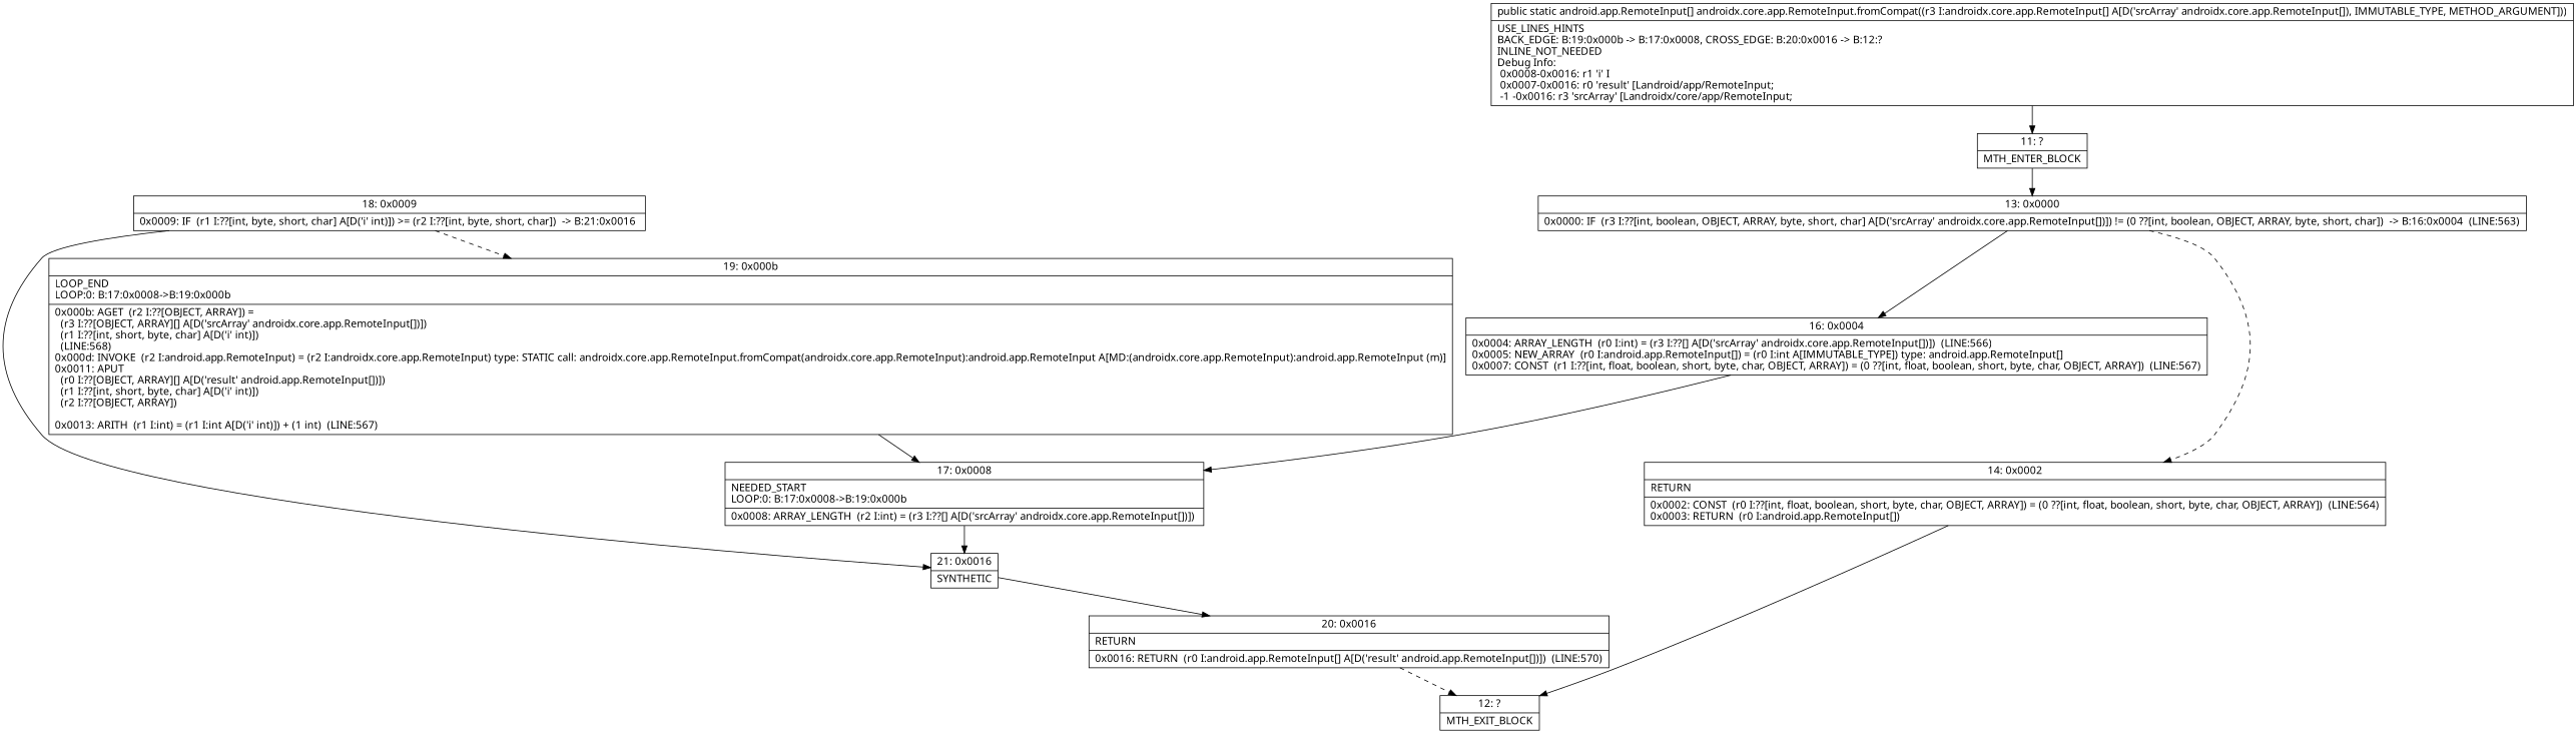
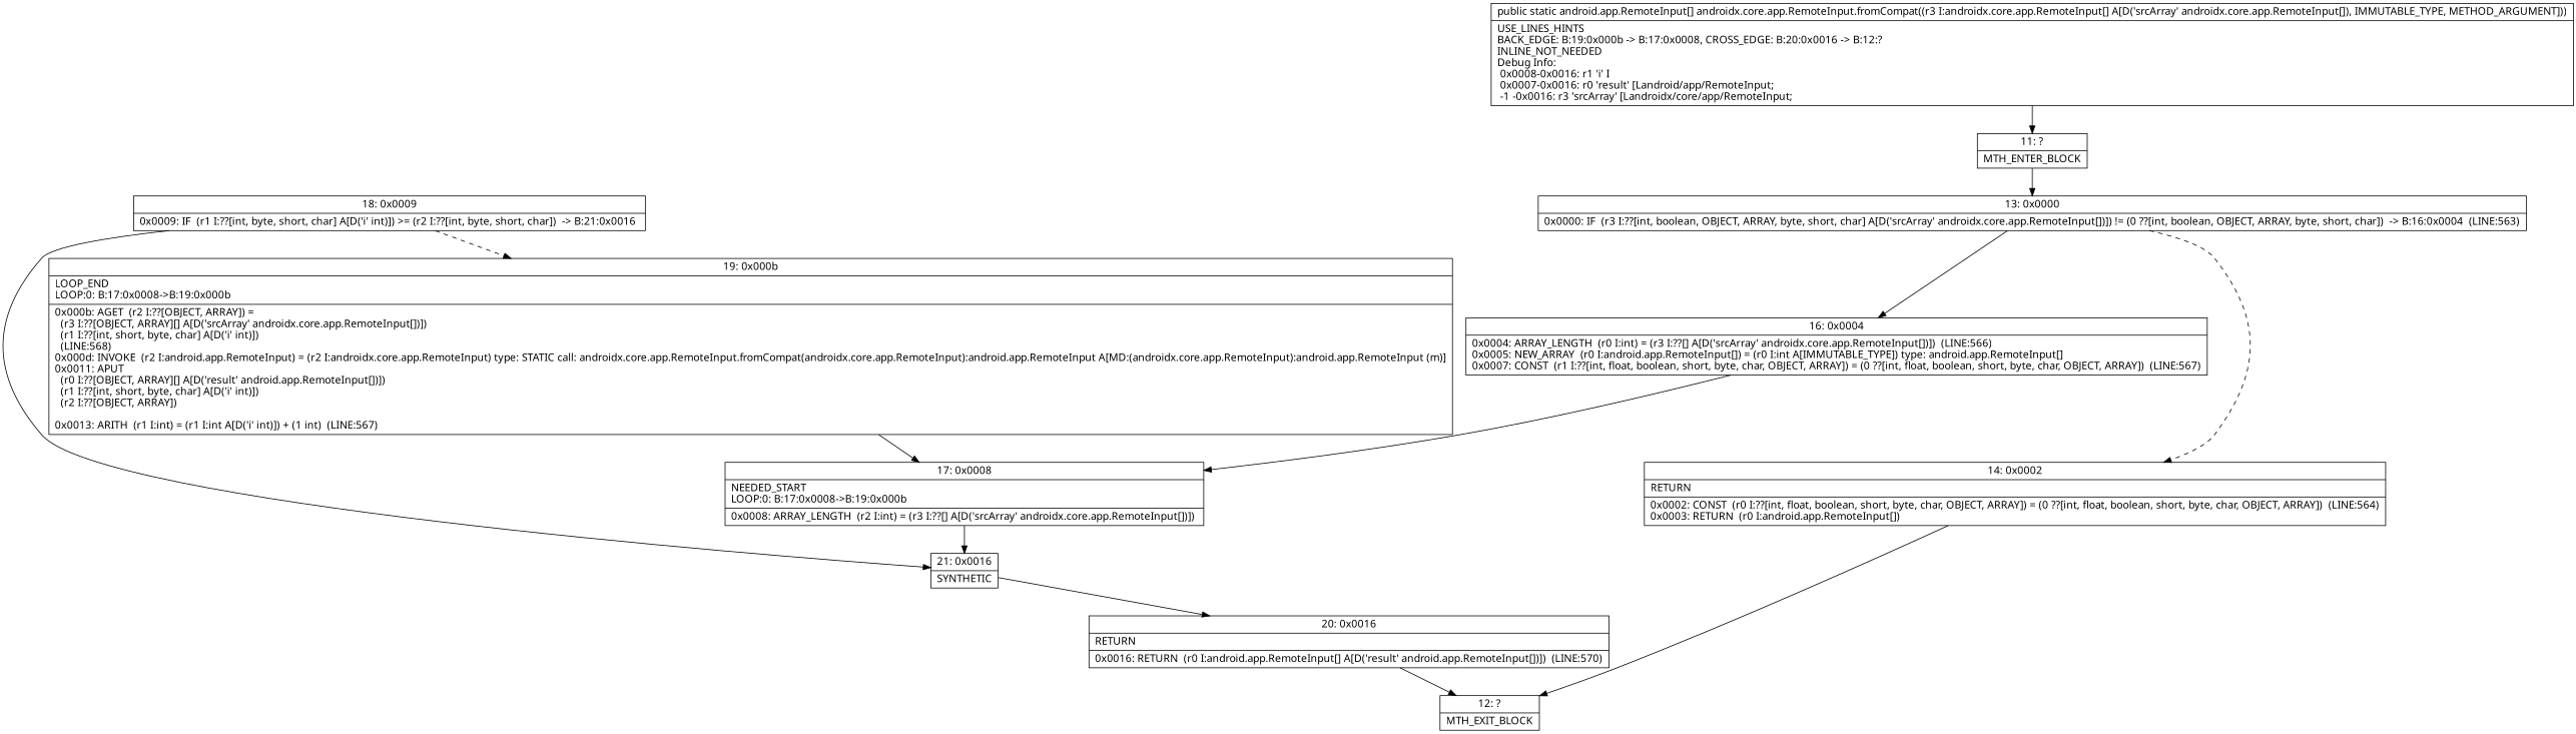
  digraph {
    fontname="Noto Sans"
    node [fontname="Noto Sans" shape=record]
    edge [fontname="Noto Sans"]
    n1 [label="{11\:\ ?|MTH_ENTER_BLOCK\l}"]
    n2 [label="{13\:\ 0x0000|0x0000: IF  (r3 I:??[int, boolean, OBJECT, ARRAY, byte, short, char] A[D('srcArray' androidx.core.app.RemoteInput[])]) != (0 ??[int, boolean, OBJECT, ARRAY, byte, short, char])  \-\> B:16:0x0004  (LINE:563)\l}"]
    n3 [label="{14\:\ 0x0002|RETURN\l|0x0002: CONST  (r0 I:??[int, float, boolean, short, byte, char, OBJECT, ARRAY]) = (0 ??[int, float, boolean, short, byte, char, OBJECT, ARRAY])  (LINE:564)\l0x0003: RETURN  (r0 I:android.app.RemoteInput[]) \l}"]
    n4 [label="{16\:\ 0x0004|0x0004: ARRAY_LENGTH  (r0 I:int) = (r3 I:??[] A[D('srcArray' androidx.core.app.RemoteInput[])])  (LINE:566)\l0x0005: NEW_ARRAY  (r0 I:android.app.RemoteInput[]) = (r0 I:int A[IMMUTABLE_TYPE]) type: android.app.RemoteInput[] \l0x0007: CONST  (r1 I:??[int, float, boolean, short, byte, char, OBJECT, ARRAY]) = (0 ??[int, float, boolean, short, byte, char, OBJECT, ARRAY])  (LINE:567)\l}"]
    n5 [label="{12\:\ ?|MTH_EXIT_BLOCK\l}"]
    n6 [label="{17\:\ 0x0008|NEEDED_START\lLOOP:0: B:17:0x0008\-\>B:19:0x000b\l|0x0008: ARRAY_LENGTH  (r2 I:int) = (r3 I:??[] A[D('srcArray' androidx.core.app.RemoteInput[])]) \l}"]
    n7 [label="{21\:\ 0x0016|SYNTHETIC\l}"]
    n8 [label="{18\:\ 0x0009|0x0009: IF  (r1 I:??[int, byte, short, char] A[D('i' int)]) \>= (r2 I:??[int, byte, short, char])  \-\> B:21:0x0016 \l}"]
    n9 [label="{19\:\ 0x000b|LOOP_END\lLOOP:0: B:17:0x0008\-\>B:19:0x000b\l|0x000b: AGET  (r2 I:??[OBJECT, ARRAY]) = \l  (r3 I:??[OBJECT, ARRAY][] A[D('srcArray' androidx.core.app.RemoteInput[])])\l  (r1 I:??[int, short, byte, char] A[D('i' int)])\l  (LINE:568)\l0x000d: INVOKE  (r2 I:android.app.RemoteInput) = (r2 I:androidx.core.app.RemoteInput) type: STATIC call: androidx.core.app.RemoteInput.fromCompat(androidx.core.app.RemoteInput):android.app.RemoteInput A[MD:(androidx.core.app.RemoteInput):android.app.RemoteInput (m)]\l0x0011: APUT  \l  (r0 I:??[OBJECT, ARRAY][] A[D('result' android.app.RemoteInput[])])\l  (r1 I:??[int, short, byte, char] A[D('i' int)])\l  (r2 I:??[OBJECT, ARRAY])\l \l0x0013: ARITH  (r1 I:int) = (r1 I:int A[D('i' int)]) + (1 int)  (LINE:567)\l}"]
    n10 [label="{20\:\ 0x0016|RETURN\l|0x0016: RETURN  (r0 I:android.app.RemoteInput[] A[D('result' android.app.RemoteInput[])])  (LINE:570)\l}"]
    n11 [label="{public static android.app.RemoteInput[] androidx.core.app.RemoteInput.fromCompat((r3 I:androidx.core.app.RemoteInput[] A[D('srcArray' androidx.core.app.RemoteInput[]), IMMUTABLE_TYPE, METHOD_ARGUMENT]))  | USE_LINES_HINTS\lBACK_EDGE: B:19:0x000b \-\> B:17:0x0008, CROSS_EDGE: B:20:0x0016 \-\> B:12:?\lINLINE_NOT_NEEDED\lDebug Info:\l  0x0008\-0x0016: r1 'i' I\l  0x0007\-0x0016: r0 'result' [Landroid\/app\/RemoteInput;\l  \-1 \-0x0016: r3 'srcArray' [Landroidx\/core\/app\/RemoteInput;\l}"]
    n1 -> n2
    n2 -> n3 [style=dashed]
    n2 -> n4
    n3 -> n5
    n4 -> n6
    n6 -> n7
    n7 -> n10
    n8 -> n7
    n8 -> n9 [style=dashed]
    n9 -> n6
-   n10 -> n5 [style=dashed]
+   n10 -> n5
    n11 -> n1
  }
